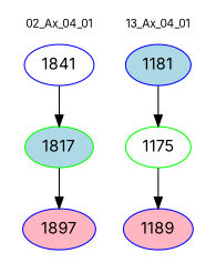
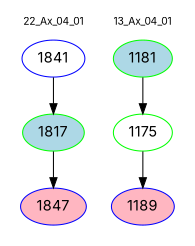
  digraph {
    fontname=Inter
    node [color=blue fillcolor=white fontname=Inter style=filled]
    edge [color=black fontname=Inter]
    n1 [label=1841]
    n2 [color=green fillcolor=lightblue label=1817]
-   n3 [fillcolor=lightpink label=1897]
-   n4 [fillcolor=lightblue label=1181]
+   n3 [fillcolor=lightpink label=1847]
+   n4 [color=green fillcolor=lightblue label=1181]
    n5 [color=green label=1175]
    n6 [fillcolor=lightpink label=1189]
    subgraph cluster_1 {
      color=white
      fontsize=10
-     label="02_Ax_04_01"
+     label="22_Ax_04_01"
      n1
      n2
      n3
    }
    subgraph cluster_2 {
      color=white
      fontsize=10
      label="13_Ax_04_01"
      n4
      n5
      n6
    }
    n1 -> n2
    n2 -> n3
    n4 -> n5
    n5 -> n6
  }
